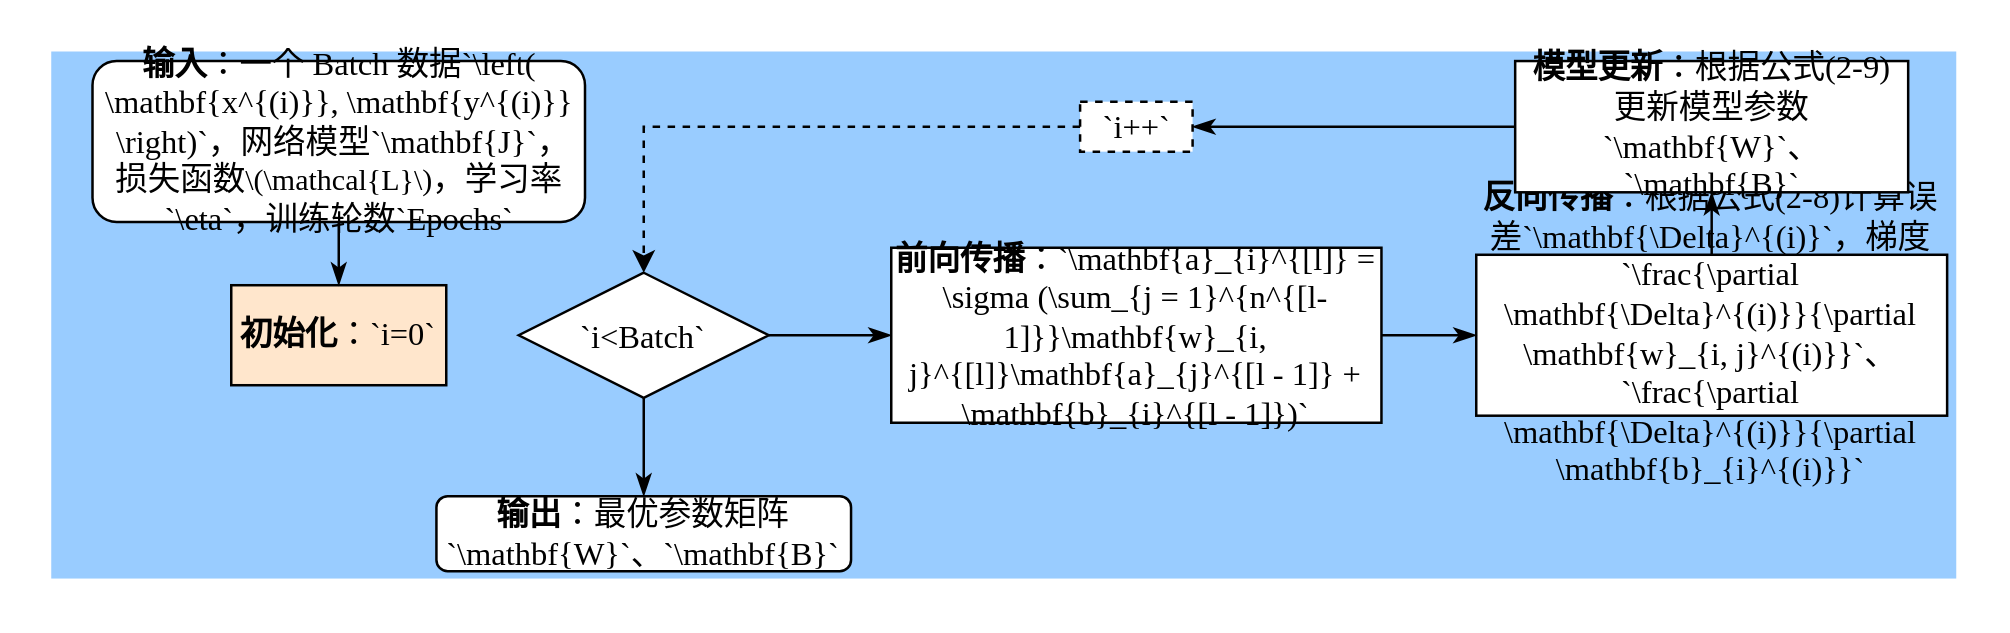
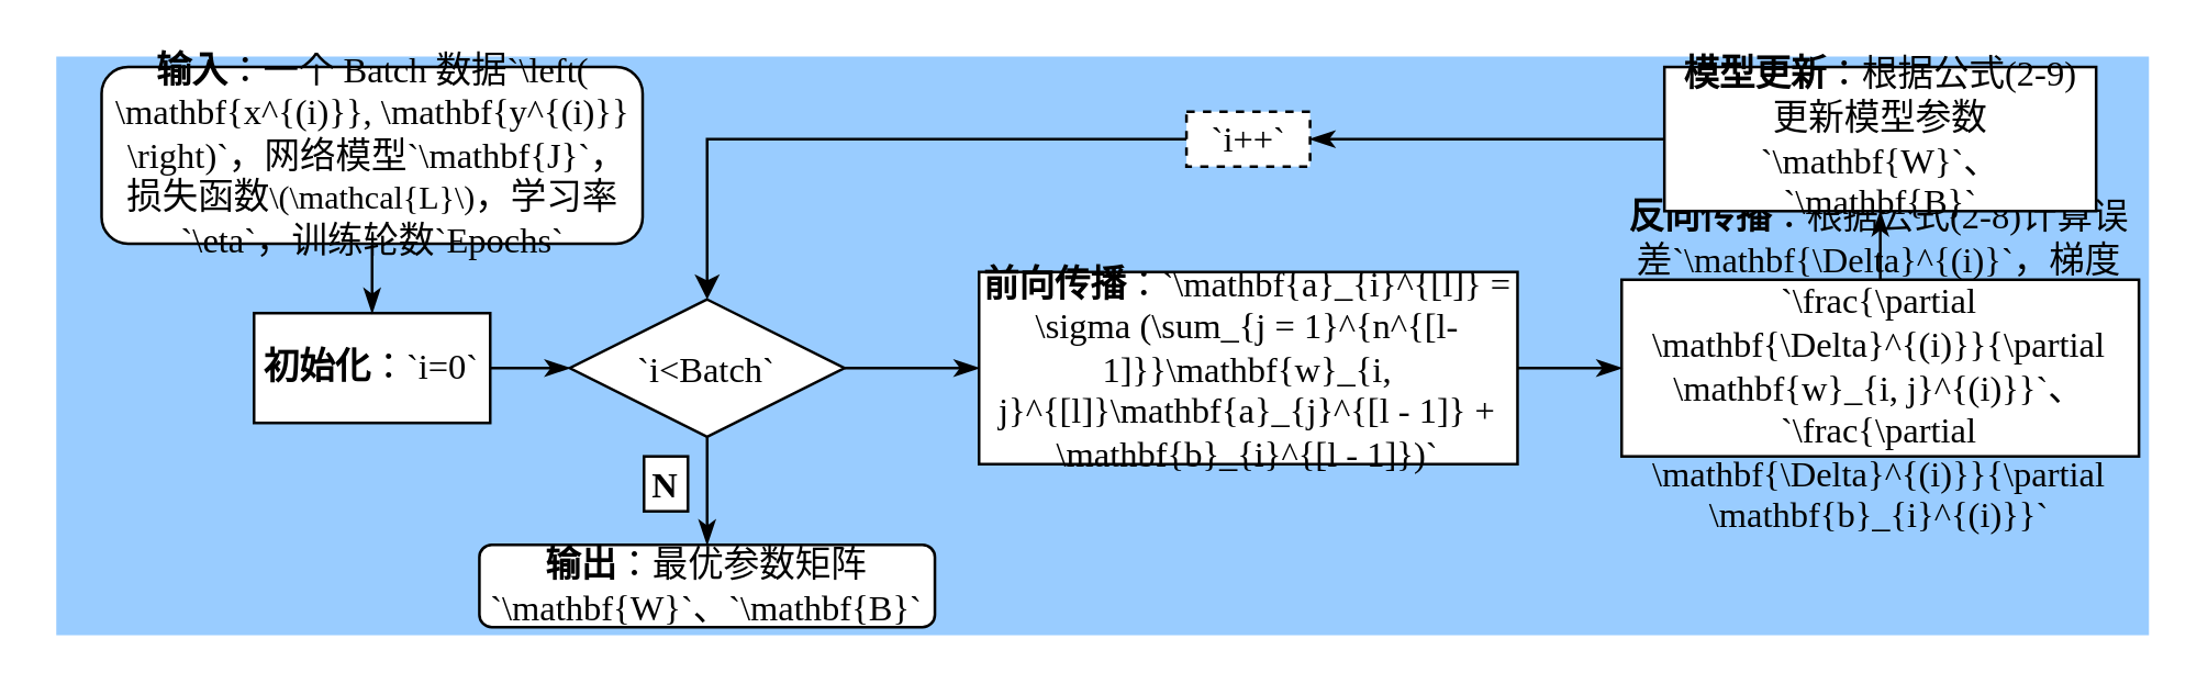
  <mxCell id="0" />
  <mxCell id="1" parent="0" />
  <mxCell id="2" value="" style="group" parent="1" vertex="1" connectable="0"><mxGeometry x="20" y="20" width="762" height="210.82" as="geometry" /></mxCell>
  <mxCell id="3" value="" style="rounded=0;whiteSpace=wrap;html=1;fillColor=#99CCFF;dashed=1;strokeColor=none;" parent="2" vertex="1"><mxGeometry width="762" height="210.82" as="geometry" /></mxCell>
  <mxCell id="4" value="&lt;font style=&quot;font-size: 13px;&quot;&gt;&lt;b&gt;输入&lt;/b&gt;：一个 &lt;font face=&quot;Times New Roman&quot; style=&quot;font-size: 13px;&quot;&gt;Batch&lt;/font&gt; 数据`\left( \mathbf{x^{(i)}}, \mathbf{y^{(i)}}&lt;br style=&quot;border-color: var(--border-color); font-size: 13px;&quot;&gt;&amp;nbsp;\right)`，网络模型`\mathbf{J}`，损失函数&lt;/font&gt;&lt;font style=&quot;&quot;&gt;&lt;font&gt;&lt;span style=&quot;font-size: 12px;&quot;&gt;\(\mathcal{L}\)&lt;/span&gt;&lt;/font&gt;，学习率`\eta`，训练轮数`Epochs`&lt;/font&gt;" style="rounded=1;whiteSpace=wrap;html=1;fontSize=13;fontFamily=宋体;" parent="2" vertex="1"><mxGeometry x="16.5" y="3.82" width="197" height="64.38" as="geometry" /></mxCell>
- <mxCell id="5" value="&lt;b&gt;初始化&lt;/b&gt;：`i=0`" style="rounded=0;whiteSpace=wrap;html=1;fontFamily=宋体;fontSize=13;fillColor=#ffe6cc;" parent="2" vertex="1"><mxGeometry x="72" y="93.49" width="86" height="40" as="geometry" /></mxCell>
+ <mxCell id="5" value="&lt;b&gt;初始化&lt;/b&gt;：`i=0`" style="rounded=0;whiteSpace=wrap;html=1;fontFamily=宋体;fontSize=13;" parent="2" vertex="1"><mxGeometry x="72" y="93.49" width="86" height="40" as="geometry" /></mxCell>
  <mxCell id="6" value="`i&amp;lt;Batch`" style="rhombus;whiteSpace=wrap;html=1;fontFamily=宋体;fontSize=13;verticalAlign=middle;" parent="2" vertex="1"><mxGeometry x="187" y="88.5" width="100" height="50" as="geometry" /></mxCell>
  <mxCell id="7" value="&lt;b&gt;反向传播&lt;/b&gt;：根据公式&lt;font face=&quot;Times New Roman&quot;&gt;(2-8)&lt;/font&gt;计算误差`\mathbf{\Delta}^{(i)}`，梯度`\frac{\partial \mathbf{\Delta}^{(i)}}{\partial \mathbf{w}_{i, j}^{(i)}}`、`\frac{\partial \mathbf{\Delta}^{(i)}}{\partial \mathbf{b}_{i}^{(i)}}`" style="rounded=0;whiteSpace=wrap;html=1;fontFamily=宋体;fontSize=13;" parent="2" vertex="1"><mxGeometry x="570" y="81.31" width="188.35" height="64.37" as="geometry" /></mxCell>
  <mxCell id="8" value="&lt;b&gt;模型更新&lt;/b&gt;：根据公式&lt;font face=&quot;Times New Roman&quot;&gt;(2-9)&lt;/font&gt;更新模型参数`\mathbf{W}`、`\mathbf{B}`" style="rounded=0;whiteSpace=wrap;html=1;fontFamily=宋体;fontSize=13;" parent="2" vertex="1"><mxGeometry x="585.57" y="3.82" width="157.2" height="52.5" as="geometry" /></mxCell>
  <mxCell id="9" value="`i++`" style="rounded=0;whiteSpace=wrap;html=1;fontFamily=Times New Roman;fontSize=13;dashed=1;" parent="2" vertex="1"><mxGeometry x="411.54" y="20.07" width="45" height="20" as="geometry" /></mxCell>
  <mxCell id="10" value="&lt;font style=&quot;font-size: 13px;&quot;&gt;&lt;b&gt;输出&lt;/b&gt;：最优参数矩阵`\mathbf{W}`、`\mathbf{B}`&lt;/font&gt;" style="rounded=1;whiteSpace=wrap;html=1;fontSize=13;fontFamily=宋体;" parent="2" vertex="1"><mxGeometry x="154.07" y="177.88" width="165.85" height="30" as="geometry" /></mxCell>
  <mxCell id="11" value="" style="endArrow=classicThin;html=1;rounded=0;exitX=0.5;exitY=1;exitDx=0;exitDy=0;entryX=0.5;entryY=0;entryDx=0;entryDy=0;endFill=1;fontSize=13;" parent="2" source="4" target="5" edge="1"><mxGeometry width="50" height="50" relative="1" as="geometry"><mxPoint x="220.65" y="-26.5" as="sourcePoint" /><mxPoint x="270.65" y="-76.5" as="targetPoint" /></mxGeometry></mxCell>
+ <mxCell id="12" value="" style="endArrow=classicThin;html=1;rounded=0;entryX=0;entryY=0.5;entryDx=0;entryDy=0;endFill=1;fontSize=13;exitX=1;exitY=0.5;exitDx=0;exitDy=0;" parent="2" source="5" target="6" edge="1"><mxGeometry width="50" height="50" relative="1" as="geometry"><mxPoint x="250.65" y="14.5" as="sourcePoint" /><mxPoint x="270.65" y="14.5" as="targetPoint" /></mxGeometry></mxCell>
  <mxCell id="13" value="" style="endArrow=classicThin;html=1;rounded=0;entryX=0;entryY=0.5;entryDx=0;entryDy=0;endFill=1;fontSize=13;exitX=1;exitY=0.5;exitDx=0;exitDy=0;" parent="2" source="6" target="20" edge="1"><mxGeometry width="50" height="50" relative="1" as="geometry"><mxPoint x="370.65" y="14.5" as="sourcePoint" /><mxPoint x="327" y="113.5" as="targetPoint" /></mxGeometry></mxCell>
  <mxCell id="14" value="" style="endArrow=classicThin;html=1;rounded=0;entryX=0;entryY=0.5;entryDx=0;entryDy=0;endFill=1;fontSize=13;exitX=1;exitY=0.5;exitDx=0;exitDy=0;" parent="2" source="20" target="7" edge="1"><mxGeometry width="50" height="50" relative="1" as="geometry"><mxPoint x="457" y="113.5" as="sourcePoint" /><mxPoint x="516.65" y="14.67" as="targetPoint" /></mxGeometry></mxCell>
  <mxCell id="15" value="" style="endArrow=classicThin;html=1;rounded=0;entryX=0.5;entryY=1;entryDx=0;entryDy=0;endFill=1;fontSize=13;exitX=0.5;exitY=0;exitDx=0;exitDy=0;" parent="2" source="7" target="8" edge="1"><mxGeometry width="50" height="50" relative="1" as="geometry"><mxPoint x="627.65" y="14.67" as="sourcePoint" /><mxPoint x="647.65" y="14.67" as="targetPoint" /></mxGeometry></mxCell>
  <mxCell id="16" value="" style="endArrow=classicThin;html=1;rounded=0;entryX=1;entryY=0.5;entryDx=0;entryDy=0;endFill=1;fontSize=13;exitX=0;exitY=0.5;exitDx=0;exitDy=0;" parent="2" source="8" target="9" edge="1"><mxGeometry width="50" height="50" relative="1" as="geometry"><mxPoint x="714.65" y="14.67" as="sourcePoint" /><mxPoint x="734.65" y="14.67" as="targetPoint" /></mxGeometry></mxCell>
  <mxCell id="17" value="" style="endArrow=classicThin;html=1;rounded=0;entryX=0.5;entryY=0;entryDx=0;entryDy=0;endFill=1;fontSize=13;exitX=0.5;exitY=1;exitDx=0;exitDy=0;" parent="2" source="6" target="10" edge="1"><mxGeometry width="50" height="50" relative="1" as="geometry"><mxPoint x="570" y="84.5" as="sourcePoint" /><mxPoint x="570" y="51.5" as="targetPoint" /></mxGeometry></mxCell>
- <mxCell id="19" value="" style="edgeStyle=orthogonalEdgeStyle;rounded=0;orthogonalLoop=1;jettySize=auto;html=1;exitX=0;exitY=0.5;exitDx=0;exitDy=0;entryX=0.5;entryY=0;entryDx=0;entryDy=0;fontFamily=宋体;fontSize=13;dashed=1;" parent="2" source="9" target="6" edge="1"><mxGeometry relative="1" as="geometry"><mxPoint x="602" y="-181.12" as="sourcePoint" /><mxPoint x="164" y="-196.12" as="targetPoint" /><Array as="points"><mxPoint x="237" y="29.88" /></Array></mxGeometry></mxCell>
+ <mxCell id="18" value="&lt;b&gt;N&lt;/b&gt;" style="rounded=0;whiteSpace=wrap;html=1;fontFamily=宋体;fontSize=13;" parent="2" vertex="1"><mxGeometry x="214" y="145.68" width="16" height="20" as="geometry" /></mxCell>
+ <mxCell id="19" value="" style="edgeStyle=orthogonalEdgeStyle;rounded=0;orthogonalLoop=1;jettySize=auto;html=1;exitX=0;exitY=0.5;exitDx=0;exitDy=0;entryX=0.5;entryY=0;entryDx=0;entryDy=0;fontFamily=宋体;fontSize=13;" parent="2" source="9" target="6" edge="1"><mxGeometry relative="1" as="geometry"><mxPoint x="602" y="-181.12" as="sourcePoint" /><mxPoint x="164" y="-196.12" as="targetPoint" /><Array as="points"><mxPoint x="237" y="29.88" /></Array></mxGeometry></mxCell>
  <mxCell id="20" value="&lt;b&gt;前向传播&lt;/b&gt;：`\mathbf{a}_{i}^{[l]} = \sigma (\sum_{j = 1}^{n^{[l-1]}}\mathbf{w}_{i, j}^{[l]}\mathbf{a}_{j}^{[l - 1]} + \mathbf{b}_{i}^{[l - 1]})`" style="rounded=0;whiteSpace=wrap;html=1;fontFamily=宋体;fontSize=13;" parent="2" vertex="1"><mxGeometry x="336" y="78.5" width="196.08" height="70" as="geometry" /></mxCell>
